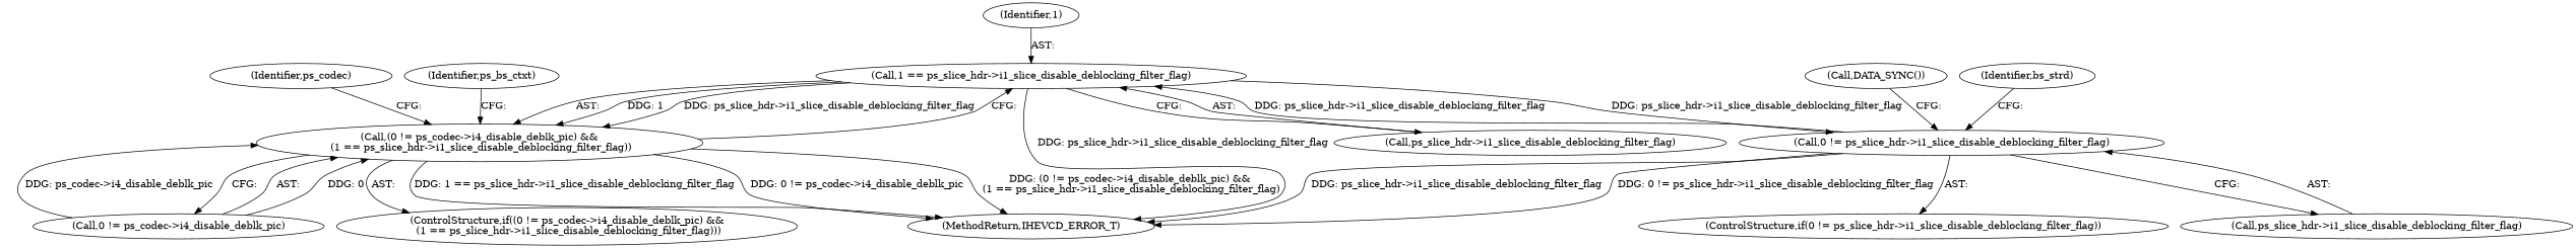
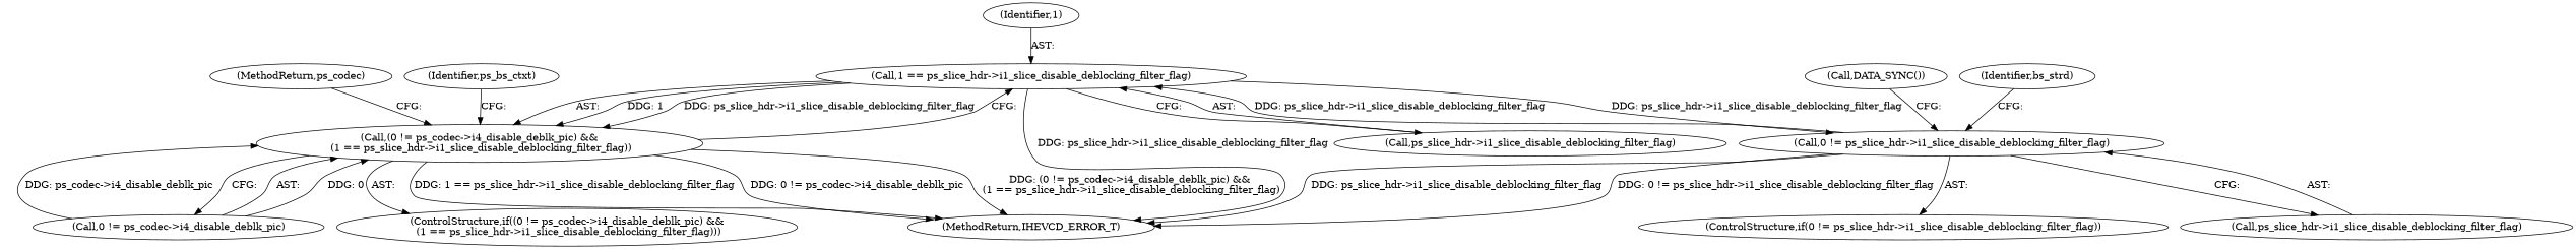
  digraph {
    n1 [label="(Call,1 == ps_slice_hdr->i1_slice_disable_deblocking_filter_flag)"]
    n2 [label="(Call,0 != ps_slice_hdr->i1_slice_disable_deblocking_filter_flag)"]
    n3 [label="(Call,(0 != ps_codec->i4_disable_deblk_pic) &&\n (1 == ps_slice_hdr->i1_slice_disable_deblocking_filter_flag))"]
    n4 [label="(MethodReturn,IHEVCD_ERROR_T)"]
    n5 [label="(Call,ps_slice_hdr->i1_slice_disable_deblocking_filter_flag)"]
    n6 [label="(ControlStructure,if(0 != ps_slice_hdr->i1_slice_disable_deblocking_filter_flag))"]
    n7 [label="(Call,ps_slice_hdr->i1_slice_disable_deblocking_filter_flag)"]
    n8 [label="(Call,0 != ps_codec->i4_disable_deblk_pic)"]
    n9 [label="(ControlStructure,if((0 != ps_codec->i4_disable_deblk_pic) &&\n (1 == ps_slice_hdr->i1_slice_disable_deblocking_filter_flag)))"]
    n10 [label="(Call,DATA_SYNC())"]
    n11 [label="(Identifier,ps_bs_ctxt)"]
    n12 [label="(Identifier,bs_strd)"]
-   n13 [label="(Identifier,ps_codec)"]
+   n13 [label="(MethodReturn,ps_codec)"]
    n14 [label="(Identifier,1)"]
    n1 -> n2 [label="DDG: ps_slice_hdr->i1_slice_disable_deblocking_filter_flag"]
    n1 -> n3 [label="AST: "]
    n1 -> n3 [label="DDG: 1"]
    n1 -> n3 [label="DDG: ps_slice_hdr->i1_slice_disable_deblocking_filter_flag"]
    n1 -> n4 [label="DDG: ps_slice_hdr->i1_slice_disable_deblocking_filter_flag"]
    n1 -> n5 [label="CFG: "]
    n2 -> n1 [label="DDG: ps_slice_hdr->i1_slice_disable_deblocking_filter_flag"]
    n2 -> n4 [label="DDG: 0 != ps_slice_hdr->i1_slice_disable_deblocking_filter_flag"]
    n2 -> n4 [label="DDG: ps_slice_hdr->i1_slice_disable_deblocking_filter_flag"]
    n2 -> n6 [label="AST: "]
    n2 -> n7 [label="CFG: "]
    n3 -> n1 [label="CFG: "]
    n3 -> n4 [label="DDG: 1 == ps_slice_hdr->i1_slice_disable_deblocking_filter_flag"]
    n3 -> n4 [label="DDG: 0 != ps_codec->i4_disable_deblk_pic"]
    n3 -> n4 [label="DDG: (0 != ps_codec->i4_disable_deblk_pic) &&\n (1 == ps_slice_hdr->i1_slice_disable_deblocking_filter_flag)"]
    n3 -> n8 [label="CFG: "]
    n3 -> n9 [label="AST: "]
    n5 -> n1 [label="AST: "]
    n7 -> n2 [label="AST: "]
    n8 -> n3 [label="AST: "]
    n8 -> n3 [label="DDG: 0"]
    n8 -> n3 [label="DDG: ps_codec->i4_disable_deblk_pic"]
    n10 -> n2 [label="CFG: "]
    n11 -> n3 [label="CFG: "]
    n12 -> n2 [label="CFG: "]
    n13 -> n3 [label="CFG: "]
    n14 -> n1 [label="AST: "]
  }
